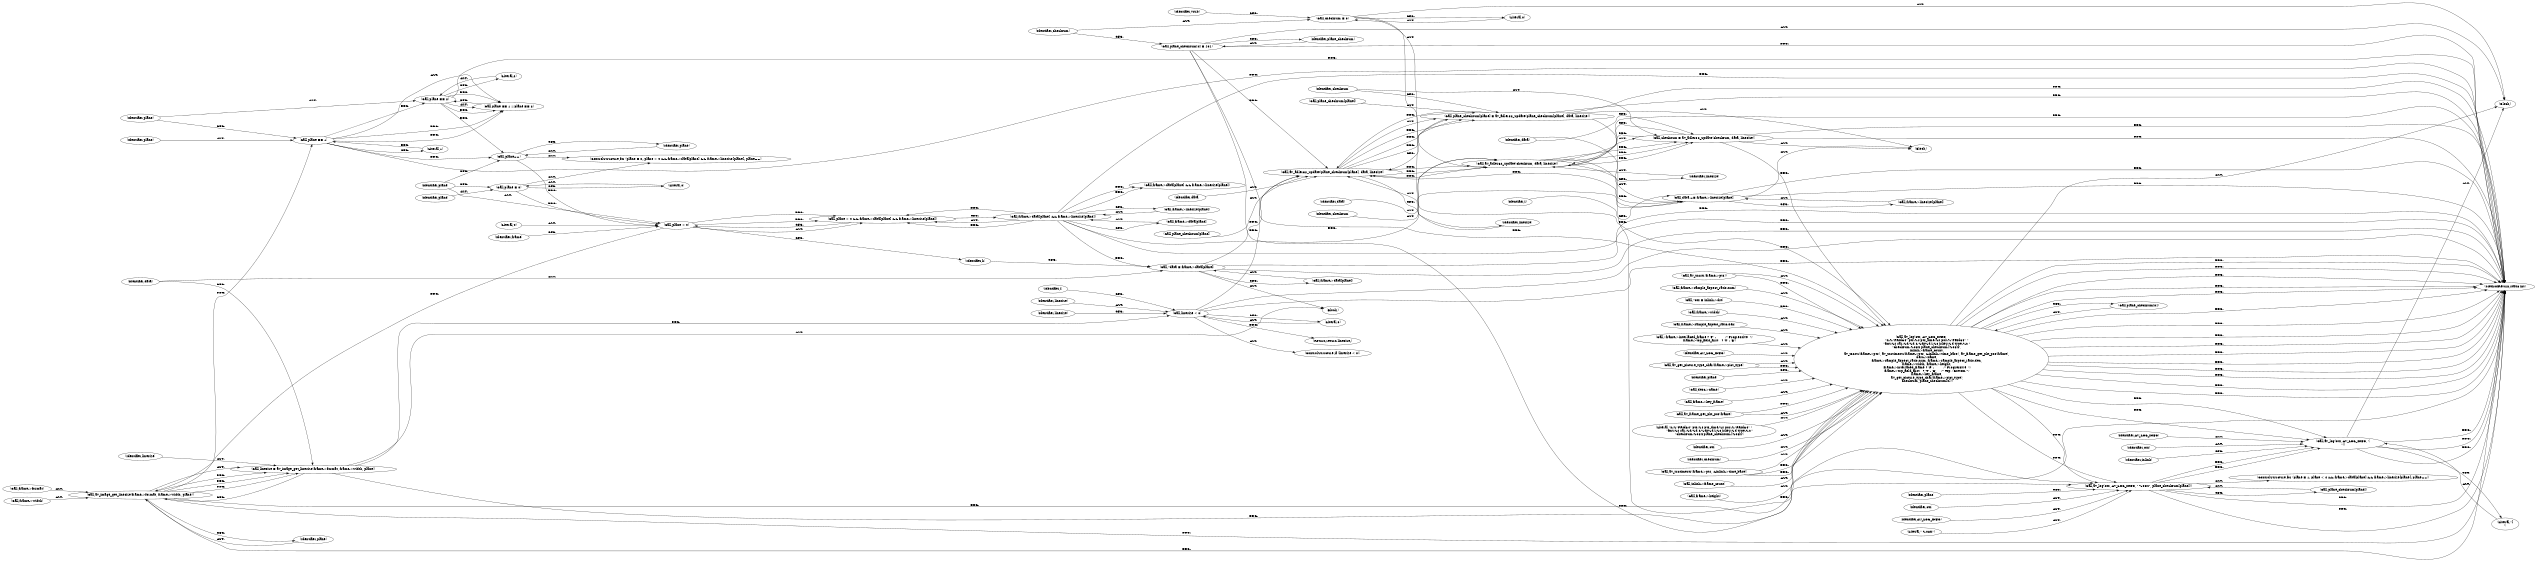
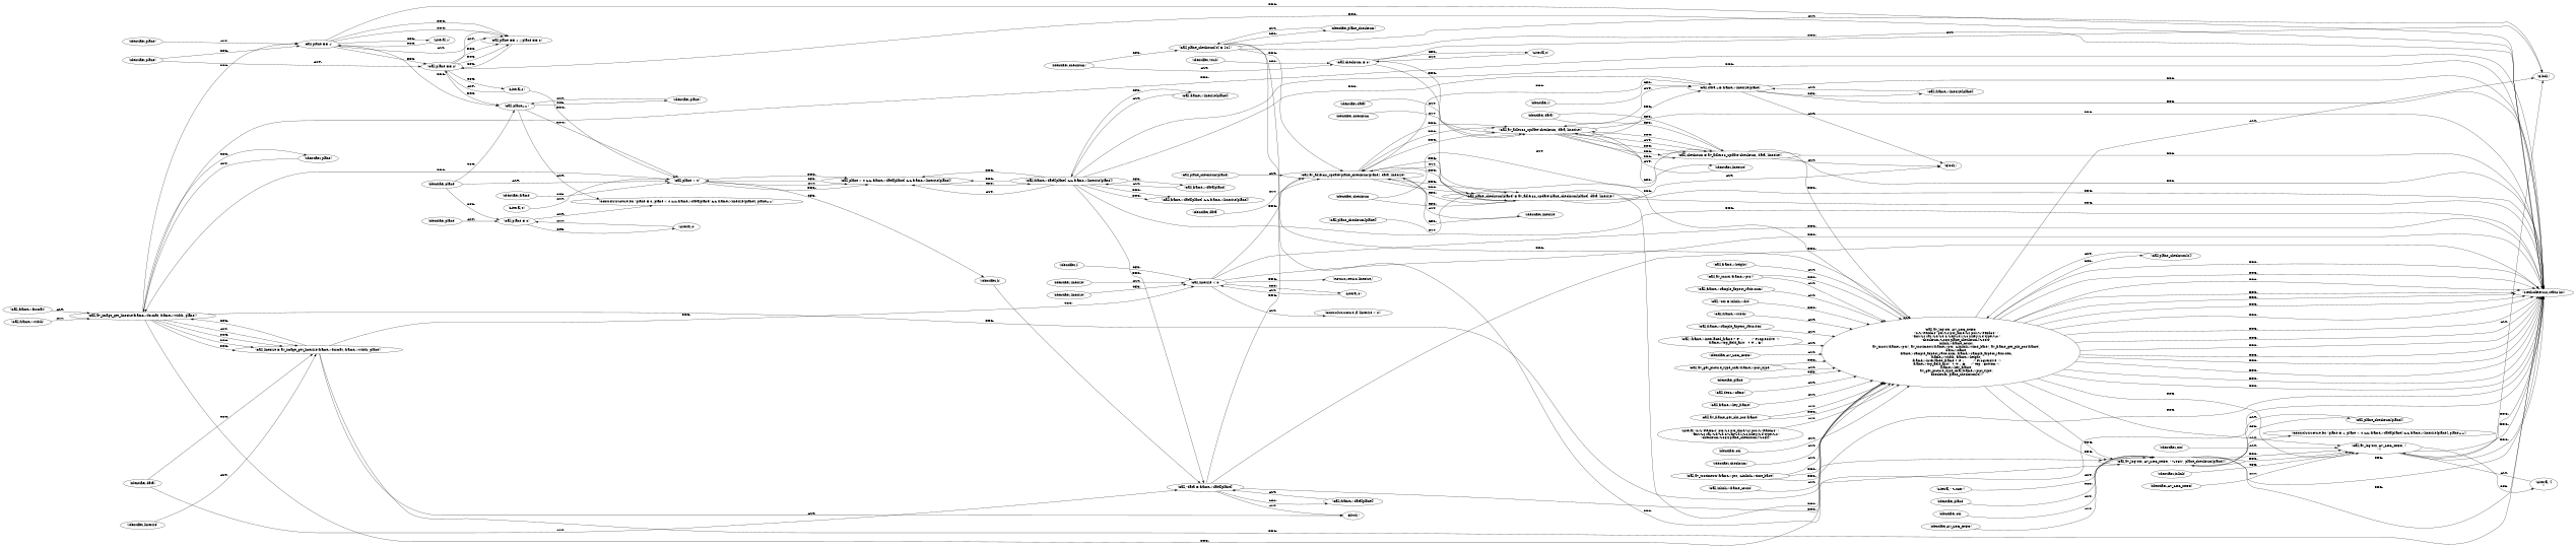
  digraph {
    rankdir=LR
    n1 [label="(Call,av_adler32_update(plane_checksum[plane], data, linesize))"]
    n2 [label="(Call,plane_checksum[plane] = av_adler32_update(plane_checksum[plane], data, linesize))"]
    n3 [label="(Call,av_adler32_update(checksum, data, linesize))"]
    n4 [label="(Identifier,linesize)"]
    n5 [label="(Call,av_log(ctx, AV_LOG_INFO, \" %08X\", plane_checksum[plane]))"]
    n6 [label="(MethodReturn,static int)"]
    n7 [label="(Block,)"]
    n8 [label="(Call,data += frame->linesize[plane])"]
    n9 [label="(Call,checksum = av_adler32_update(checksum, data, linesize))"]
    n10 [label="(Identifier,linesize)"]
    n11 [label="(Call,plane_checksum[4] = {0})"]
    n12 [label="(Call,av_log(ctx, AV_LOG_INFO,\n           \"n:%\"PRId64\" pts:%s pts_time:%s pos:%\"PRId64\" \"\n           \"fmt:%s sar:%d/%d s:%dx%d i:%c iskey:%d type:%c \"\n           \"checksum:%08X plane_checksum:[%08X\",\n           inlink->frame_count,\n           av_ts2str(frame->pts), av_ts2timestr(frame->pts, &inlink->time_base), av_frame_get_pkt_pos(frame),\n           desc->name,\n           frame->sample_aspect_ratio.num, frame->sample_aspect_ratio.den,\n           frame->width, frame->height,\n           !frame->interlaced_frame ? 'P' :         /* Progressive  */\n           frame->top_field_first   ? 'T' : 'B',    /* Top / Bottom */\n           frame->key_frame,\n            av_get_picture_type_char(frame->pict_type),\n            checksum, plane_checksum[0]))"]
    n13 [label="(Block,)"]
    n14 [label="(Identifier,plane_checksum)"]
    n15 [label="(Call,av_log(ctx, AV_LOG_INFO, \"]\n\"))"]
    n16 [label="(Call,plane_checksum[0])"]
    n17 [label="(ControlStructure,for (plane = 1; plane < 4 && frame->data[plane] && frame->linesize[plane]; plane++))"]
    n18 [label="(Call,plane_checksum[plane])"]
    n19 [label="(Call,frame->linesize[plane])"]
    n20 [label="(Call,frame->data[plane] && frame->linesize[plane])"]
    n21 [label="(Call,*data = frame->data[plane])"]
    n22 [label="(Call,frame->data[plane] && frame->linesize[plane])"]
    n23 [label="(Call,frame->data[plane])"]
    n24 [label="(Call,plane < 4 && frame->data[plane] && frame->linesize[plane])"]
    n25 [label="(Call,frame->linesize[plane])"]
    n26 [label="(Block,)"]
    n27 [label="(Call,frame->data[plane])"]
    n28 [label="(Call,plane < 4)"]
    n29 [label="(Call,checksum = 0)"]
    n30 [label="(Literal,0)"]
    n31 [label="(Call,linesize < 0)"]
    n32 [label="(Literal,0)"]
    n33 [label="(Return,return linesize;)"]
    n34 [label="(ControlStructure,if (linesize < 0))"]
    n35 [label="(Call,linesize = av_image_get_linesize(frame->format, frame->width, plane))"]
    n36 [label="(Call,av_image_get_linesize(frame->format, frame->width, plane))"]
    n37 [label="(Call,plane == 1)"]
    n38 [label="(Identifier,plane)"]
    n39 [label="(Call,plane++)"]
    n40 [label="(Call,plane == 2)"]
    n41 [label="(Call,plane == 1 || plane == 2)"]
    n42 [label="(Literal,1)"]
    n43 [label="(Identifier,h)"]
    n44 [label="(Literal,4)"]
    n45 [label="(ControlStructure,for (plane = 0; plane < 4 && frame->data[plane] && frame->linesize[plane]; plane++))"]
    n46 [label="(Identifier,plane)"]
    n47 [label="(Literal,2)"]
    n48 [label="(Call,plane = 0)"]
    n49 [label="(Literal,0)"]
    n50 [label="(Literal,\"]\n\")"]
    n51 [label="(Identifier,AV_LOG_INFO)"]
    n52 [label="(Identifier,linesize)"]
    n53 [label="(Identifier,AV_LOG_INFO)"]
    n54 [label="(Call,av_get_picture_type_char(frame->pict_type))"]
    n55 [label="(Identifier,plane)"]
    n56 [label="(Call,desc->name)"]
    n57 [label="(Identifier,linesize)"]
    n58 [label="(Identifier,data)"]
    n59 [label="(Call,frame->key_frame)"]
    n60 [label="(Identifier,plane)"]
    n61 [label="(Literal,\"n:%\"PRId64\" pts:%s pts_time:%s pos:%\"PRId64\" \"\n           \"fmt:%s sar:%d/%d s:%dx%d i:%c iskey:%d type:%c \"\n           \"checksum:%08X plane_checksum:[%08X\")"]
    n62 [label="(Identifier,AV_LOG_INFO)"]
    n63 [label="(Identifier,data)"]
    n64 [label="(Identifier,data)"]
    n65 [label="(Identifier,ctx)"]
    n66 [label="(Identifier,data)"]
    n67 [label="(Call,frame->format)"]
    n68 [label="(Identifier,plane)"]
    n69 [label="(Identifier,checksum)"]
    n70 [label="(Identifier,vsub)"]
    n71 [label="(Identifier,plane)"]
    n72 [label="(Call,av_ts2timestr(frame->pts, &inlink->time_base))"]
    n73 [label="(Identifier,checksum)"]
    n74 [label="(Call,inlink->frame_count)"]
    n75 [label="(Identifier,ctx)"]
    n76 [label="(Call,frame->height)"]
    n77 [label="(Call,av_ts2str(frame->pts))"]
    n78 [label="(Identifier,i)"]
    n79 [label="(Literal,\" %08X\")"]
    n80 [label="(Call,frame->sample_aspect_ratio.num)"]
    n81 [label="(Call,plane_checksum[plane])"]
    n82 [label="(Call,*ctx = inlink->dst)"]
    n83 [label="(Call,av_frame_get_pkt_pos(frame))"]
    n84 [label="(Identifier,plane)"]
    n85 [label="(Identifier,i)"]
    n86 [label="(Identifier,frame)"]
    n87 [label="(Call,frame->width)"]
    n88 [label="(Call,frame->width)"]
    n89 [label="(Identifier,checksum)"]
    n90 [label="(Identifier,inlink)"]
    n91 [label="(Identifier,linesize)"]
    n92 [label="(Identifier,checksum)"]
    n93 [label="(Call,frame->sample_aspect_ratio.den)"]
    n94 [label="(Identifier,ctx)"]
    n95 [label="(Call,!frame->interlaced_frame ? 'P' :         /* Progressive  */\n           frame->top_field_first   ? 'T' : 'B')"]
    n96 [label="(Identifier,plane)"]
    n97 [label="(Call,plane_checksum[plane])"]
    n1 -> n2 [label="AST: "]
    n1 -> n2 [label="DDG: "]
    n1 -> n2 [label="DDG: "]
    n1 -> n2 [label="DDG: "]
    n1 -> n3 [label="DDG: "]
    n1 -> n3 [label="DDG: "]
    n1 -> n4 [label="CFG: "]
    n2 -> n1 [label="CFG: "]
    n2 -> n1 [label="DDG: "]
    n2 -> n5 [label="DDG: "]
    n2 -> n6 [label="DDG: "]
    n2 -> n6 [label="DDG: "]
    n2 -> n7 [label="AST: "]
    n3 -> n1 [label="DDG: "]
    n3 -> n6 [label="DDG: "]
    n3 -> n8 [label="DDG: "]
    n3 -> n9 [label="AST: "]
    n3 -> n9 [label="DDG: "]
    n3 -> n9 [label="DDG: "]
    n3 -> n9 [label="DDG: "]
    n3 -> n10 [label="CFG: "]
    n4 -> n1 [label="AST: "]
    n5 -> n6 [label="DDG: "]
    n5 -> n6 [label="DDG: "]
    n5 -> n15 [label="DDG: "]
    n5 -> n15 [label="DDG: "]
    n5 -> n17 [label="AST: "]
    n5 -> n18 [label="CFG: "]
    n8 -> n1 [label="DDG: "]
    n8 -> n6 [label="DDG: "]
    n8 -> n6 [label="DDG: "]
    n8 -> n7 [label="AST: "]
    n8 -> n19 [label="CFG: "]
    n9 -> n3 [label="CFG: "]
    n9 -> n3 [label="DDG: "]
    n9 -> n6 [label="DDG: "]
    n9 -> n6 [label="DDG: "]
    n9 -> n7 [label="AST: "]
    n9 -> n12 [label="DDG: "]
    n10 -> n3 [label="AST: "]
    n11 -> n1 [label="DDG: "]
    n11 -> n5 [label="DDG: "]
    n11 -> n6 [label="DDG: "]
    n11 -> n12 [label="DDG: "]
    n11 -> n13 [label="AST: "]
    n11 -> n14 [label="CFG: "]
    n12 -> n5 [label="DDG: "]
    n12 -> n5 [label="DDG: "]
    n12 -> n6 [label="DDG: "]
    n12 -> n6 [label="DDG: "]
    n12 -> n6 [label="DDG: "]
    n12 -> n6 [label="DDG: "]
    n12 -> n6 [label="DDG: "]
    n12 -> n6 [label="DDG: "]
    n12 -> n6 [label="DDG: "]
    n12 -> n6 [label="DDG: "]
    n12 -> n6 [label="DDG: "]
    n12 -> n6 [label="DDG: "]
    n12 -> n6 [label="DDG: "]
    n12 -> n6 [label="DDG: "]
    n12 -> n6 [label="DDG: "]
    n12 -> n6 [label="DDG: "]
    n12 -> n6 [label="DDG: "]
    n12 -> n13 [label="AST: "]
    n12 -> n15 [label="DDG: "]
    n12 -> n15 [label="DDG: "]
    n12 -> n16 [label="CFG: "]
    n14 -> n11 [label="AST: "]
    n15 -> n6 [label="DDG: "]
    n15 -> n6 [label="DDG: "]
    n15 -> n6 [label="DDG: "]
    n15 -> n13 [label="AST: "]
    n15 -> n50 [label="CFG: "]
    n16 -> n12 [label="AST: "]
    n18 -> n5 [label="AST: "]
    n19 -> n8 [label="AST: "]
    n20 -> n6 [label="DDG: "]
    n20 -> n6 [label="DDG: "]
    n20 -> n8 [label="DDG: "]
    n20 -> n21 [label="DDG: "]
    n20 -> n22 [label="DDG: "]
    n20 -> n22 [label="DDG: "]
    n20 -> n23 [label="CFG: "]
    n20 -> n24 [label="AST: "]
    n20 -> n24 [label="DDG: "]
    n20 -> n24 [label="DDG: "]
    n20 -> n25 [label="CFG: "]
    n21 -> n1 [label="DDG: "]
    n21 -> n6 [label="DDG: "]
    n21 -> n6 [label="DDG: "]
    n21 -> n26 [label="AST: "]
    n21 -> n27 [label="CFG: "]
    n23 -> n20 [label="AST: "]
    n24 -> n20 [label="CFG: "]
    n24 -> n28 [label="CFG: "]
    n25 -> n20 [label="AST: "]
    n27 -> n21 [label="AST: "]
    n28 -> n24 [label="AST: "]
    n28 -> n24 [label="DDG: "]
    n28 -> n24 [label="DDG: "]
    n28 -> n36 [label="DDG: "]
    n28 -> n43 [label="CFG: "]
-   n29 -> n3 [label="AST: "]
+   n29 -> n3 [label="DDG: "]
    n29 -> n12 [label="DDG: "]
    n29 -> n13 [label="AST: "]
    n29 -> n30 [label="CFG: "]
    n30 -> n29 [label="AST: "]
    n31 -> n1 [label="DDG: "]
    n31 -> n6 [label="DDG: "]
    n31 -> n6 [label="DDG: "]
    n31 -> n32 [label="CFG: "]
    n31 -> n33 [label="DDG: "]
    n31 -> n34 [label="AST: "]
    n32 -> n31 [label="AST: "]
    n35 -> n6 [label="DDG: "]
    n35 -> n26 [label="AST: "]
    n35 -> n31 [label="DDG: "]
    n35 -> n36 [label="CFG: "]
    n36 -> n6 [label="DDG: "]
    n36 -> n6 [label="DDG: "]
    n36 -> n12 [label="DDG: "]
    n36 -> n35 [label="AST: "]
    n36 -> n35 [label="DDG: "]
    n36 -> n35 [label="DDG: "]
    n36 -> n35 [label="DDG: "]
    n36 -> n37 [label="DDG: "]
    n36 -> n38 [label="CFG: "]
    n37 -> n6 [label="DDG: "]
    n37 -> n39 [label="DDG: "]
    n37 -> n40 [label="DDG: "]
    n37 -> n41 [label="AST: "]
    n37 -> n41 [label="DDG: "]
    n37 -> n41 [label="DDG: "]
    n37 -> n42 [label="CFG: "]
    n38 -> n36 [label="AST: "]
    n39 -> n28 [label="DDG: "]
    n39 -> n45 [label="AST: "]
    n39 -> n46 [label="CFG: "]
    n40 -> n6 [label="DDG: "]
    n40 -> n39 [label="DDG: "]
    n40 -> n41 [label="AST: "]
    n40 -> n41 [label="DDG: "]
    n40 -> n41 [label="DDG: "]
    n40 -> n47 [label="CFG: "]
    n41 -> n40 [label="CFG: "]
    n42 -> n37 [label="DDG: "]
    n43 -> n21 [label="CFG: "]
    n44 -> n28 [label="AST: "]
    n46 -> n39 [label="AST: "]
    n47 -> n40 [label="AST: "]
-   n48 -> n28 [label="DDG: "]
+   n47 -> n28 [label="DDG: "]
    n48 -> n45 [label="AST: "]
    n48 -> n49 [label="CFG: "]
    n49 -> n48 [label="AST: "]
    n50 -> n15 [label="AST: "]
    n51 -> n15 [label="AST: "]
    n52 -> n31 [label="CFG: "]
    n53 -> n12 [label="AST: "]
    n54 -> n12 [label="AST: "]
    n54 -> n12 [label="DDG: "]
    n55 -> n12 [label="CFG: "]
    n56 -> n12 [label="AST: "]
    n57 -> n35 [label="AST: "]
    n58 -> n1 [label="AST: "]
    n59 -> n12 [label="AST: "]
    n60 -> n48 [label="AST: "]
    n61 -> n12 [label="AST: "]
    n62 -> n5 [label="AST: "]
    n63 -> n8 [label="AST: "]
    n63 -> n9 [label="CFG: "]
    n64 -> n3 [label="AST: "]
    n65 -> n12 [label="AST: "]
    n66 -> n21 [label="AST: "]
    n66 -> n35 [label="CFG: "]
    n67 -> n36 [label="AST: "]
    n68 -> n28 [label="AST: "]
    n68 -> n39 [label="CFG: "]
    n68 -> n48 [label="CFG: "]
    n69 -> n12 [label="AST: "]
    n70 -> n29 [label="CFG: "]
    n71 -> n37 [label="CFG: "]
    n71 -> n40 [label="AST: "]
    n72 -> n12 [label="AST: "]
    n72 -> n12 [label="DDG: "]
    n72 -> n12 [label="DDG: "]
    n73 -> n2 [label="CFG: "]
    n73 -> n9 [label="AST: "]
    n74 -> n12 [label="AST: "]
    n75 -> n15 [label="AST: "]
    n76 -> n12 [label="AST: "]
    n77 -> n12 [label="AST: "]
    n77 -> n12 [label="DDG: "]
    n78 -> n8 [label="CFG: "]
    n79 -> n5 [label="AST: "]
    n80 -> n12 [label="AST: "]
    n81 -> n2 [label="AST: "]
    n82 -> n12 [label="DDG: "]
    n83 -> n12 [label="AST: "]
    n83 -> n12 [label="DDG: "]
    n84 -> n5 [label="CFG: "]
    n85 -> n31 [label="CFG: "]
    n86 -> n28 [label="CFG: "]
    n87 -> n12 [label="AST: "]
    n88 -> n36 [label="AST: "]
    n89 -> n3 [label="AST: "]
    n90 -> n15 [label="CFG: "]
    n91 -> n31 [label="AST: "]
    n92 -> n11 [label="CFG: "]
    n92 -> n29 [label="AST: "]
    n93 -> n12 [label="AST: "]
    n94 -> n5 [label="AST: "]
    n95 -> n12 [label="AST: "]
    n96 -> n37 [label="AST: "]
    n97 -> n1 [label="AST: "]
  }
